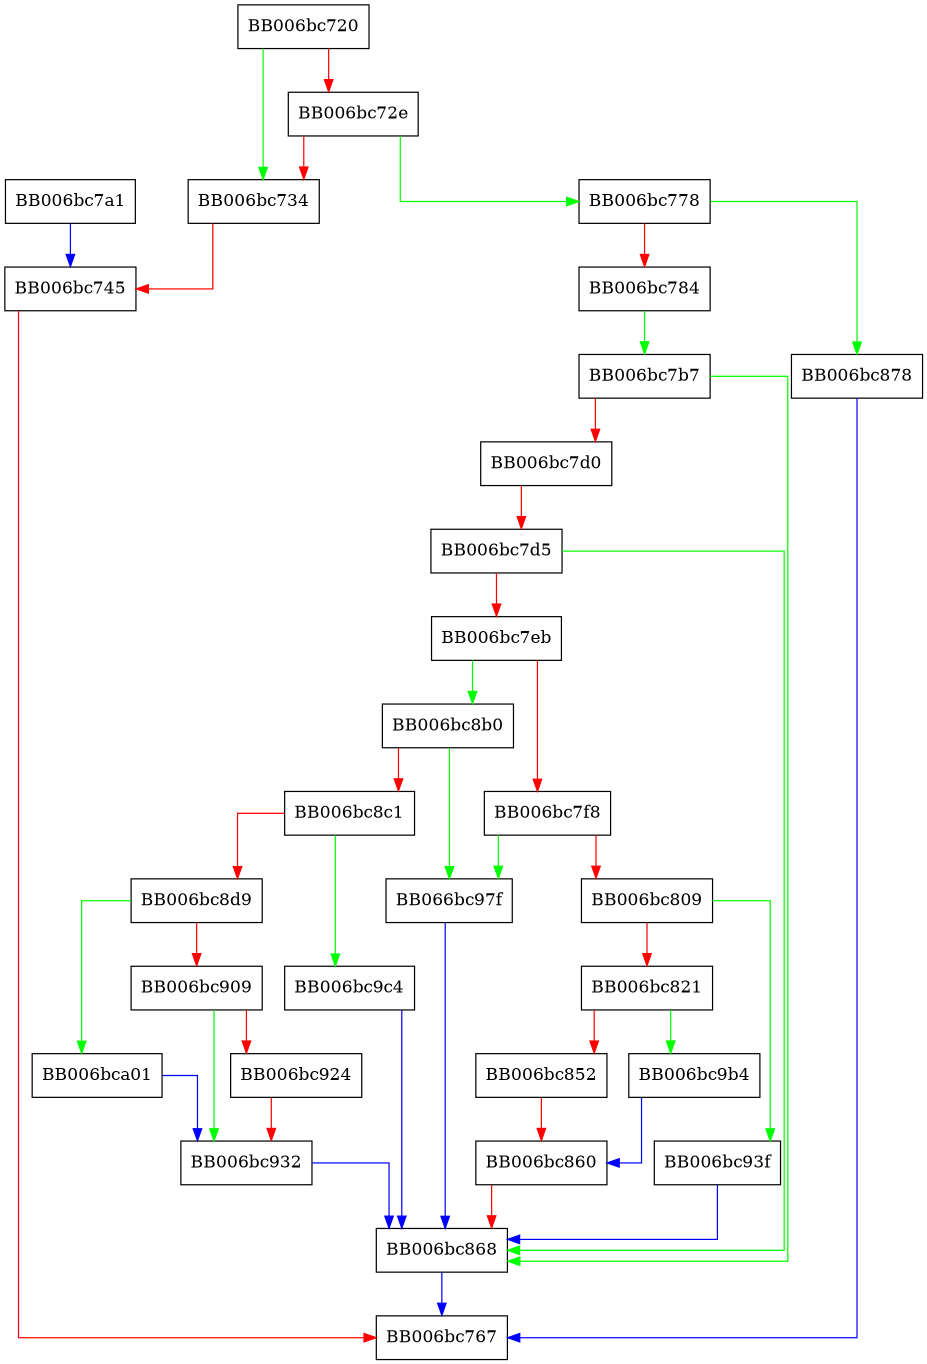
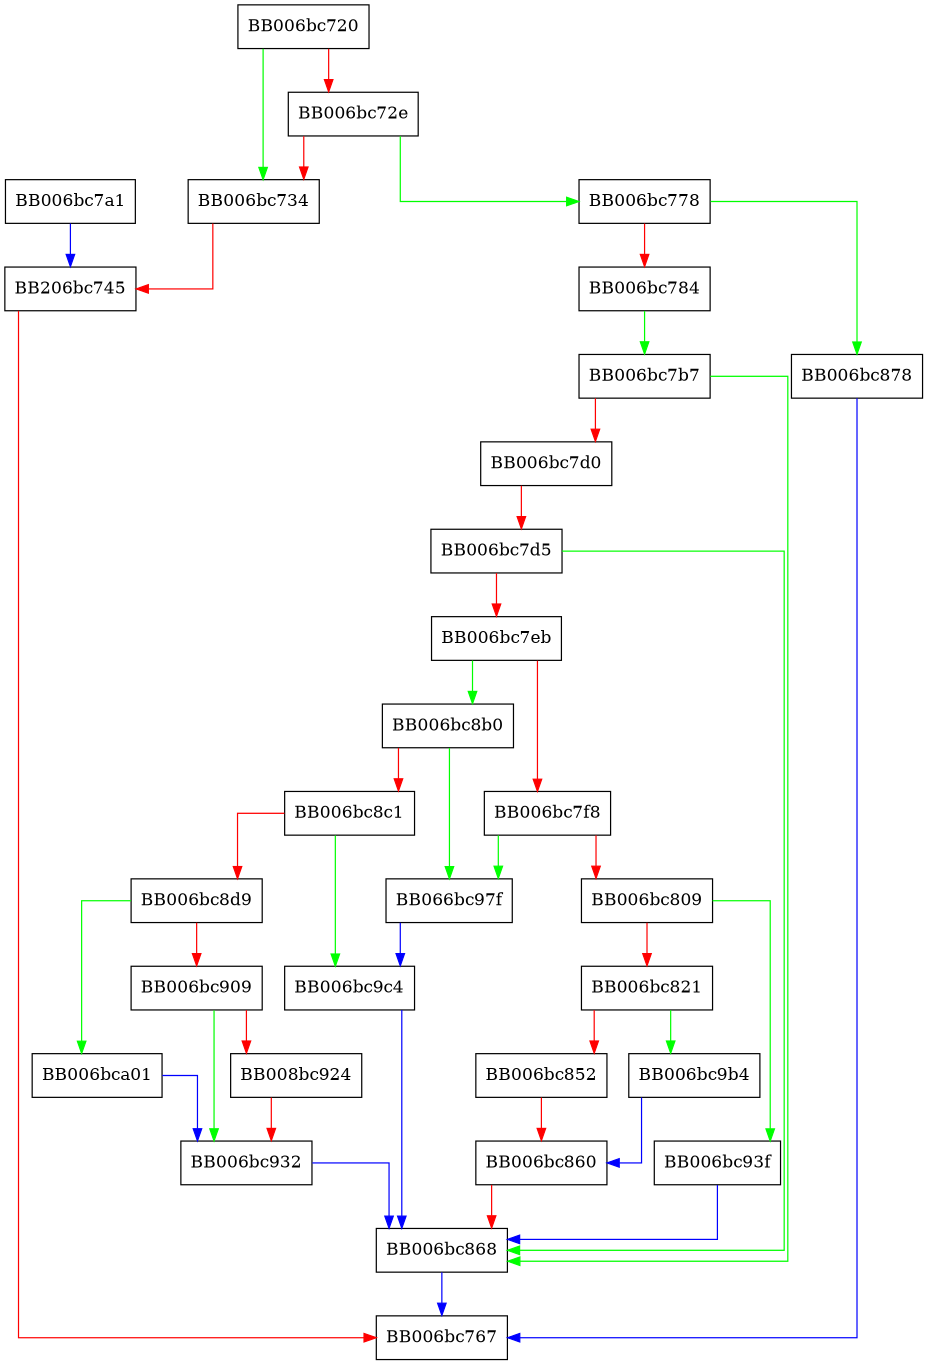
  digraph {
    splines=ortho
    node [shape=box]
    edge [color=red]
    BB006bc720
    BB006bc734
    BB006bc72e
-   BB006bc745
+   BB006bc745 [label=BB206bc745]
    BB006bc778
    BB006bc767
    BB006bc878
    BB006bc784
    n9 [label=BB006bc7b7]
    BB006bc868
    BB006bc7d0
    BB006bc7a1
    BB006bc7d5
    BB006bc7eb
    BB006bc8b0
    BB006bc7f8
    n17 [label=BB066bc97f]
    BB006bc8c1
    BB006bc809
    BB006bc9c4
    BB006bc8d9
    BB006bc93f
    BB006bc821
    BB006bc9b4
    BB006bc852
    BB006bc860
    BB006bca01
    BB006bc909
    BB006bc932
-   BB006bc924
+   BB006bc924 [label=BB008bc924]
    BB006bc720 -> BB006bc734 [color=green]
    BB006bc720 -> BB006bc72e
    BB006bc734 -> BB006bc745
    BB006bc72e -> BB006bc734
    BB006bc72e -> BB006bc778 [color=green]
    BB006bc745 -> BB006bc767
    BB006bc778 -> BB006bc878 [color=green]
    BB006bc778 -> BB006bc784
    BB006bc878 -> BB006bc767 [color=blue]
    BB006bc784 -> n9 [color=green]
    n9 -> BB006bc868 [color=green]
    n9 -> BB006bc7d0
    BB006bc868 -> BB006bc767 [color=blue]
    BB006bc7d0 -> BB006bc7d5
    BB006bc7a1 -> BB006bc745 [color=blue]
    BB006bc7d5 -> BB006bc868 [color=green]
    BB006bc7d5 -> BB006bc7eb
    BB006bc7eb -> BB006bc8b0 [color=green]
    BB006bc7eb -> BB006bc7f8
    BB006bc8b0 -> n17 [color=green]
    BB006bc8b0 -> BB006bc8c1
    BB006bc7f8 -> n17 [color=green]
    BB006bc7f8 -> BB006bc809
-   n17 -> BB006bc868 [color=blue]
+   n17 -> BB006bc9c4 [color=blue]
    BB006bc8c1 -> BB006bc9c4 [color=green]
    BB006bc8c1 -> BB006bc8d9
    BB006bc809 -> BB006bc93f [color=green]
    BB006bc809 -> BB006bc821
    BB006bc9c4 -> BB006bc868 [color=blue]
    BB006bc8d9 -> BB006bca01 [color=green]
    BB006bc8d9 -> BB006bc909
    BB006bc93f -> BB006bc868 [color=blue]
    BB006bc821 -> BB006bc9b4 [color=green]
    BB006bc821 -> BB006bc852
    BB006bc9b4 -> BB006bc860 [color=blue]
    BB006bc852 -> BB006bc860
    BB006bc860 -> BB006bc868
    BB006bca01 -> BB006bc932 [color=blue]
    BB006bc909 -> BB006bc932 [color=green]
    BB006bc909 -> BB006bc924
    BB006bc932 -> BB006bc868 [color=blue]
    BB006bc924 -> BB006bc932
  }
